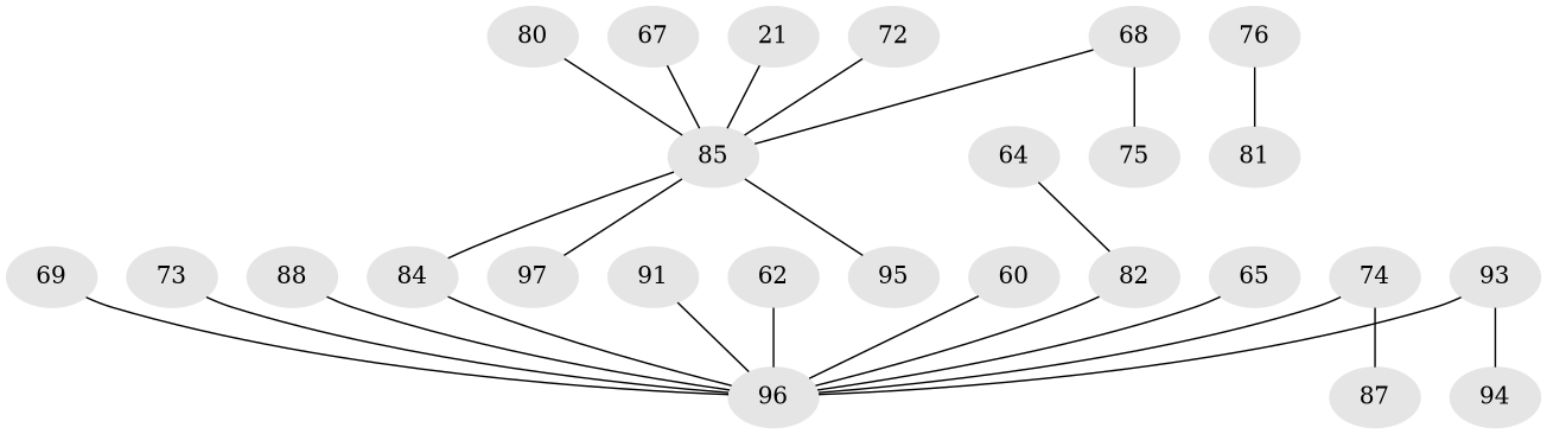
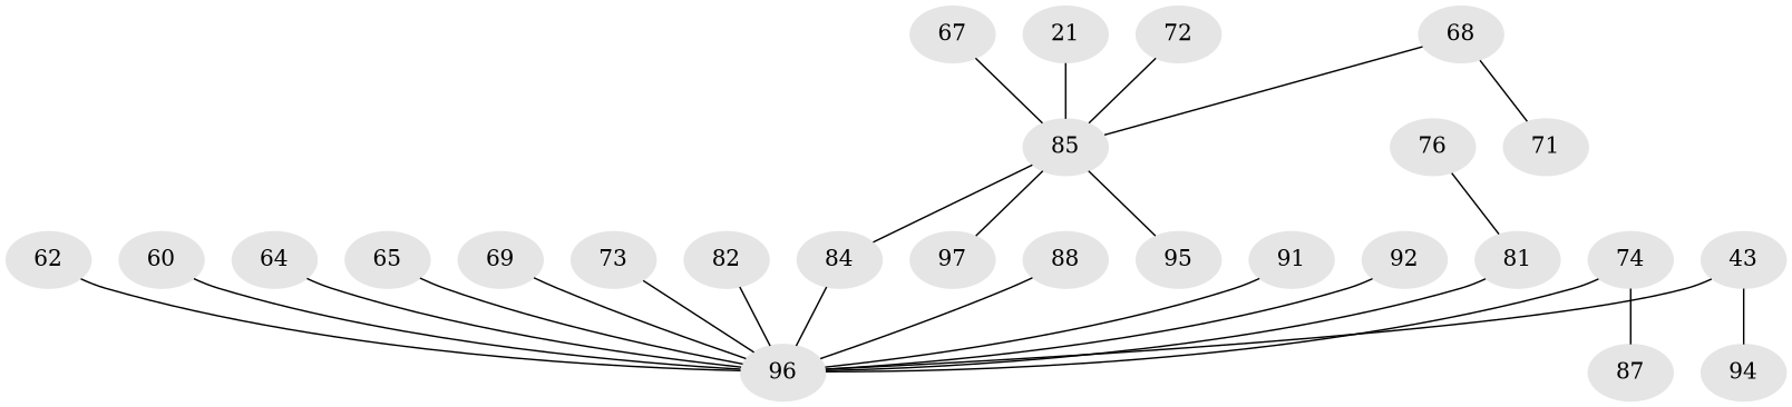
  graph {
    fontname="DejaVu Serif"
    node [color=gray90 fontname="DejaVu Serif" style=filled]
    edge [fontname="DejaVu Serif"]
    96 [super="+35+40+48+43+44+47+90+49+50+66+83+77+55+78+56+58+79+59+60"]
    62
    n3 [label=60]
    64
    65
    67 [super="+20+39"]
    85 [super="+41+51+34+23+42+52+57+61"]
    84
    95
    97
    68
-   75
+   75 [label=71]
    69
    n14 [label=21]
    72
    73
    74
    87
    76
    81
-   80
    82
    88 [super="+37"]
    91
-   93 [super="+46"]
+   92
+   93 [super="+46" label=43]
    94
    62 -- 96
    n3 -- 96
-   64 -- 82
+   64 -- 96
    65 -- 96
    67 -- 85
    85 -- 84
    85 -- 95
    85 -- 97
    84 -- 96
    68 -- 85
    68 -- 75
    69 -- 96
    n14 -- 85
    72 -- 85
    73 -- 96
    74 -- 96
    74 -- 87
    76 -- 81
-   80 -- 85
+   81 -- 96
    82 -- 96
    88 -- 96
    91 -- 96
+   92 -- 96
    93 -- 96
    93 -- 94
  }
